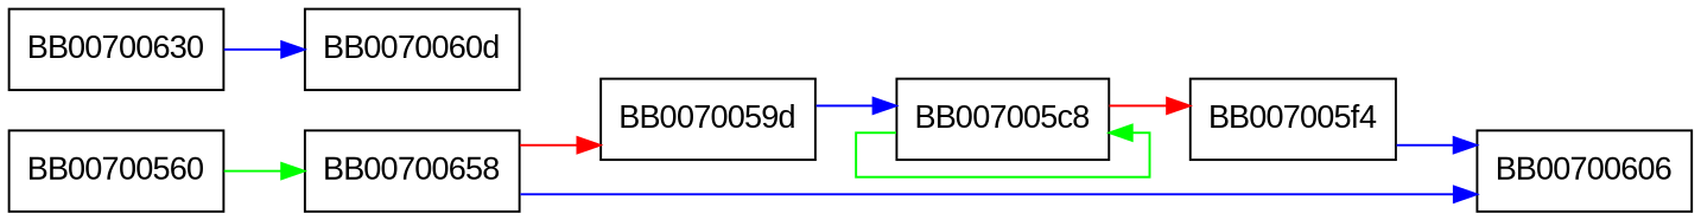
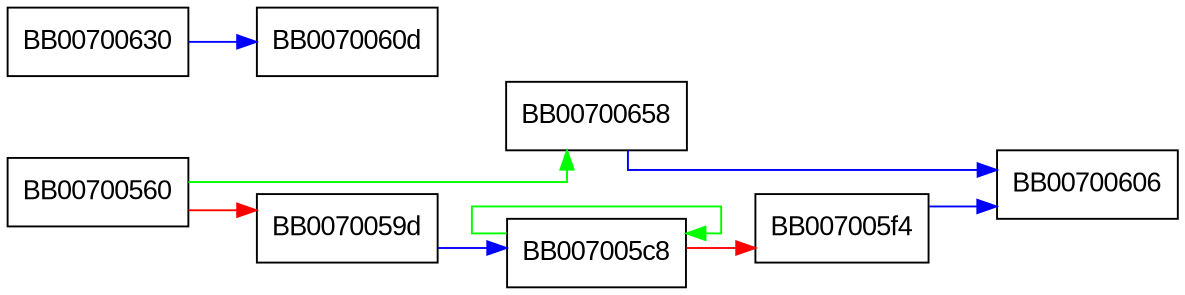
  digraph {
    fontname="Liberation Sans"
    rankdir=LR
    splines=ortho
    node [fontname="Liberation Sans" shape=box]
    edge [color=blue fontname="Liberation Sans"]
    BB00700560
    BB00700658
    BB0070059d
    BB00700606
    BB007005c8
    BB007005f4
    BB00700630
    BB0070060d
    BB00700560 -> BB00700658 [color=green]
-   BB00700658 -> BB0070059d [color=red]
+   BB00700560 -> BB0070059d [color=red]
    BB00700658 -> BB00700606
    BB0070059d -> BB007005c8
    BB007005c8 -> BB007005c8 [color=green]
    BB007005c8 -> BB007005f4 [color=red]
    BB007005f4 -> BB00700606
    BB00700630 -> BB0070060d
  }
